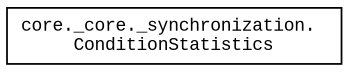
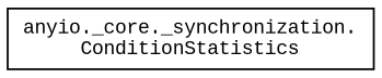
  digraph {
    rankdir=LR
    fontname="Liberation Mono"
-   n1 [color=black fillcolor=white fontname="Liberation Mono" fontsize=10 height=0.2 label="core._core._synchronization.\lConditionStatistics" shape=record style=filled width=0.4]
+   n1 [color=black fillcolor=white fontname="Liberation Mono" fontsize=10 height=0.2 label="anyio._core._synchronization.\lConditionStatistics" shape=record style=filled width=0.4]
  }
